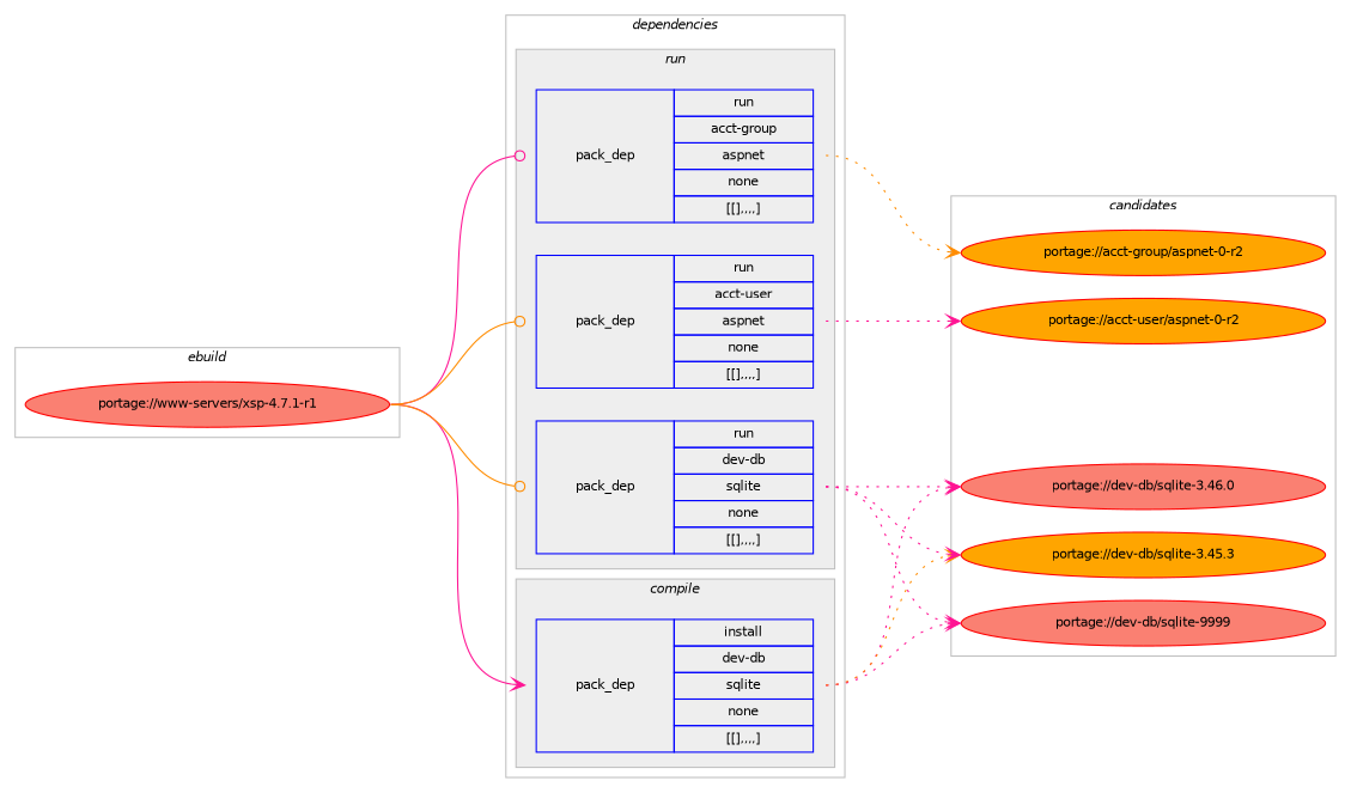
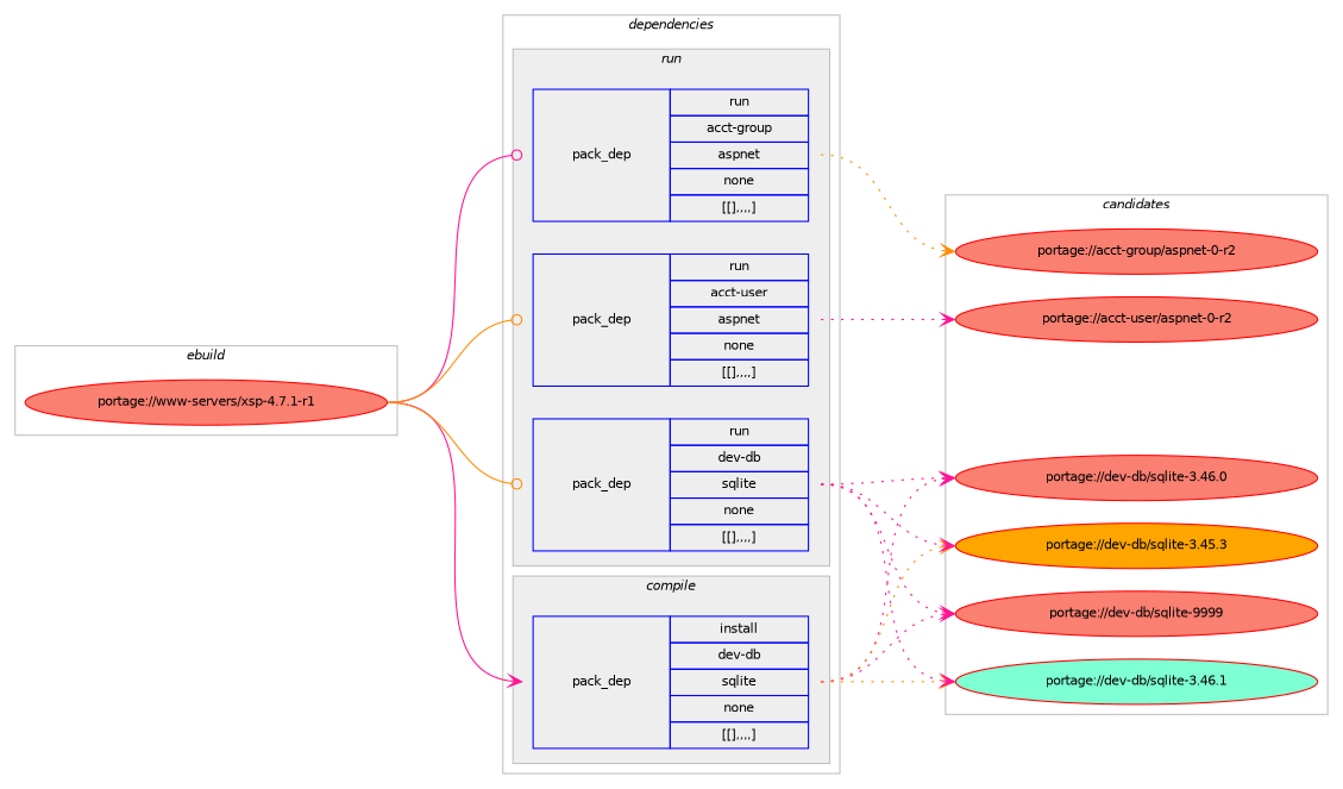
  digraph {
    compound=true
    concentrate=true
    fontname=Helvetica
    fontsize=10
    newrank=true
    rankdir=LR
    ranksep=1.5
    node [color=red fontname=Helvetica fontsize=10 style=filled]
    edge [arrowhead=vee color=deeppink headport=w style=dotted tailport=e weight=100]
    n1 [fillcolor=salmon label="portage://www-servers/xsp-4.7.1-r1" width=4]
    n2 [color=blue label=<<TABLE BORDER="0" CELLBORDER="1" CELLSPACING="0" CELLPADDING="4" WIDTH="220"><TR><TD ROWSPAN="6" CELLPADDING="30">pack_dep</TD></TR><TR><TD WIDTH="110">install</TD></TR><TR><TD>dev-db</TD></TR><TR><TD>sqlite</TD></TR><TR><TD>none</TD></TR><TR><TD>[[],,,,]</TD></TR></TABLE>> shape=none style=""]
    n3 [color=blue label=<<TABLE BORDER="0" CELLBORDER="1" CELLSPACING="0" CELLPADDING="4" WIDTH="220"><TR><TD ROWSPAN="6" CELLPADDING="30">pack_dep</TD></TR><TR><TD WIDTH="110">run</TD></TR><TR><TD>acct-group</TD></TR><TR><TD>aspnet</TD></TR><TR><TD>none</TD></TR><TR><TD>[[],,,,]</TD></TR></TABLE>> shape=none style=""]
    n4 [color=blue label=<<TABLE BORDER="0" CELLBORDER="1" CELLSPACING="0" CELLPADDING="4" WIDTH="220"><TR><TD ROWSPAN="6" CELLPADDING="30">pack_dep</TD></TR><TR><TD WIDTH="110">run</TD></TR><TR><TD>acct-user</TD></TR><TR><TD>aspnet</TD></TR><TR><TD>none</TD></TR><TR><TD>[[],,,,]</TD></TR></TABLE>> shape=none style=""]
    n5 [color=blue label=<<TABLE BORDER="0" CELLBORDER="1" CELLSPACING="0" CELLPADDING="4" WIDTH="220"><TR><TD ROWSPAN="6" CELLPADDING="30">pack_dep</TD></TR><TR><TD WIDTH="110">run</TD></TR><TR><TD>dev-db</TD></TR><TR><TD>sqlite</TD></TR><TR><TD>none</TD></TR><TR><TD>[[],,,,]</TD></TR></TABLE>> shape=none style=""]
    n6 [fillcolor=salmon label="portage://dev-db/sqlite-9999" width=4]
+   n7 [fillcolor=aquamarine label="portage://dev-db/sqlite-3.46.1" width=4]
    n8 [fillcolor=salmon label="portage://dev-db/sqlite-3.46.0" width=4]
    n9 [fillcolor=orange label="portage://dev-db/sqlite-3.45.3" width=4]
-   n10 [fillcolor=orange label="portage://acct-group/aspnet-0-r2" width=4]
-   n11 [fillcolor=orange label="portage://acct-user/aspnet-0-r2" width=4]
+   n10 [fillcolor=salmon label="portage://acct-group/aspnet-0-r2" width=4]
+   n11 [fillcolor=salmon label="portage://acct-user/aspnet-0-r2" width=4]
    subgraph cluster_1 {
      color=gray
      label=<<i>ebuild</i>>
      n1
    }
    subgraph cluster_2 {
      color=gray
      label=<<i>dependencies</i>>
      subgraph cluster_3 {
        color=gray
        fillcolor="#eeeeee"
        label=<<i>run</i>>
        style=filled
        subgraph sub_4 {
          color=gray
          fillcolor="#eeeeee"
          label=<<i>run</i>>
          style=filled
          n3
        }
        subgraph sub_5 {
          color=gray
          fillcolor="#eeeeee"
          label=<<i>run</i>>
          style=filled
          n4
        }
        subgraph sub_6 {
          color=gray
          fillcolor="#eeeeee"
          label=<<i>run</i>>
          style=filled
          n5
        }
      }
      subgraph cluster_7 {
        color=gray
        fillcolor="#eeeeee"
        label=<<i>compile</i>>
        style=filled
        subgraph sub_8 {
          color=gray
          fillcolor="#eeeeee"
          label=<<i>compile</i>>
          style=filled
          n2
        }
      }
      subgraph cluster_9 {
        color=gray
        fillcolor="#eeeeee"
        label=<<i>compile and run</i>>
        style=filled
      }
    }
    subgraph cluster_10 {
      color=gray
      label=<<i>candidates</i>>
      rank=same
      subgraph sub_11 {
        color=black
        label=<<i>candidates</i>>
        nodesep=1
        rank=same
        n6
+       n7
        n8
        n9
      }
      subgraph sub_12 {
        color=black
        label=<<i>candidates</i>>
        nodesep=1
        rank=same
        n10
      }
      subgraph sub_13 {
        color=black
        label=<<i>candidates</i>>
        nodesep=1
        rank=same
        n11
      }
      subgraph sub_14 {
        color=black
        label=<<i>candidates</i>>
        nodesep=1
        rank=same
        n6
+       n7
        n8
        n9
      }
    }
    n1 -> n2 [style=solid weight=20]
    n1 -> n3 [arrowhead=odot style=solid weight=20]
    n1 -> n4 [arrowhead=odot color=darkorange style=solid weight=20]
    n1 -> n5 [arrowhead=odot color=darkorange style=solid weight=20]
    n2 -> n6
+   n2 -> n7 [color=darkorange]
    n2 -> n8
    n2 -> n9 [color=darkorange]
    n3 -> n10 [color=darkorange]
    n4 -> n11
    n5 -> n6
+   n5 -> n7
    n5 -> n8
    n5 -> n9
  }
